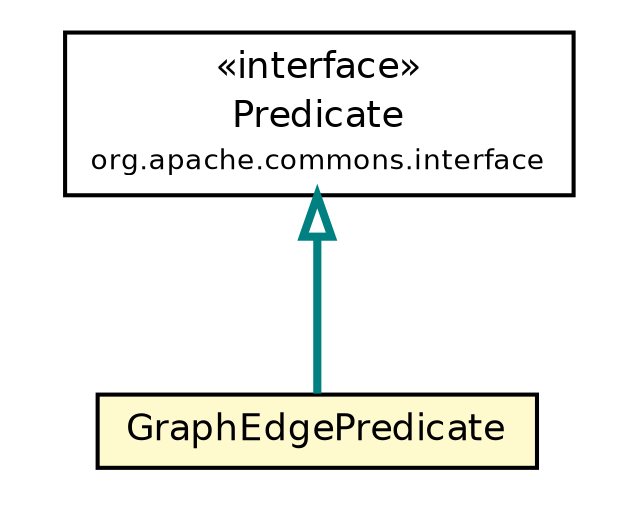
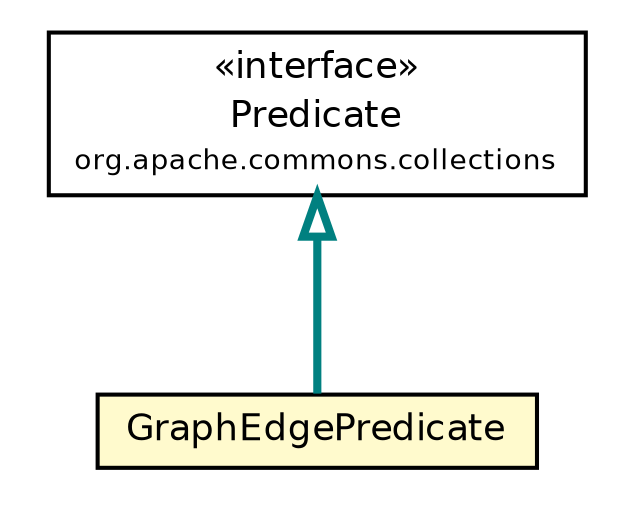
  digraph {
    node [fontcolor=black fontname=Helvetica fontsize=9.0 shape=plaintext]
    n1 [label=<<table border="0" cellborder="1" cellspacing="0" cellpadding="2" port="p" bgcolor="lemonChiffon" href="./AbstractDependencyGraphFactoryTestCase.GraphEdgePredicate.html"> 		<tr><td><table border="0" cellspacing="0" cellpadding="1"> 			<tr><td> GraphEdgePredicate </td></tr> 		</table></td></tr> 		</table>>]
-   n2 [label=<<table border="0" cellborder="1" cellspacing="0" cellpadding="2" port="p" href="http://java.sun.com/j2se/1.4.2/docs/api/org/apache/commons/collections/Predicate.html"> 		<tr><td><table border="0" cellspacing="0" cellpadding="1"> 			<tr><td> &laquo;interface&raquo; </td></tr> 			<tr><td> Predicate </td></tr> 			<tr><td><font point-size="7.0"> org.apache.commons.interface </font></td></tr> 		</table></td></tr> 		</table>>]
+   n2 [label=<<table border="0" cellborder="1" cellspacing="0" cellpadding="2" port="p" href="http://java.sun.com/j2se/1.4.2/docs/api/org/apache/commons/collections/Predicate.html"> 		<tr><td><table border="0" cellspacing="0" cellpadding="1"> 			<tr><td> &laquo;interface&raquo; </td></tr> 			<tr><td> Predicate </td></tr> 			<tr><td><font point-size="7.0"> org.apache.commons.collections </font></td></tr> 		</table></td></tr> 		</table>>]
    n2 -> n1 [arrowtail=empty dir=back fontname=Helvetica fontsize=10 headport=p labelfontname=Helvetica labelfontsize=10 style=bold tailport=p color=teal]
  }
